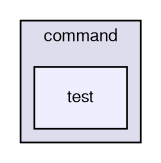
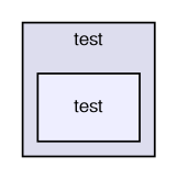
  digraph {
    compound=true
    n1 [fillcolor="#eeeeff" fontname=FreeSans fontsize=10 label=test pencolor=black shape=box style=filled]
    subgraph cluster_1 {
      bgcolor="#ddddee"
      fontname=FreeSans
      fontsize=10
-     label=command
+     label=test
      pencolor=black
      n1
    }
  }
